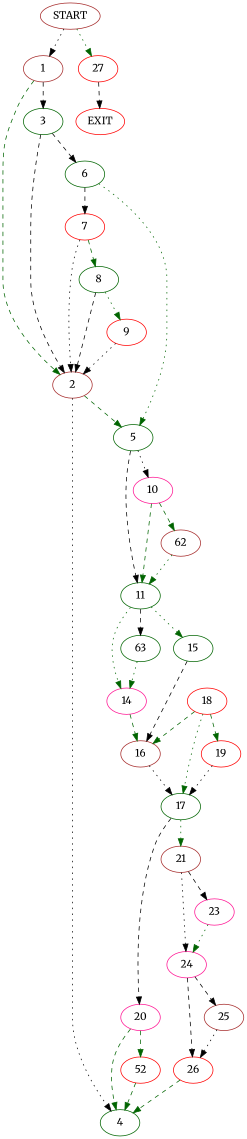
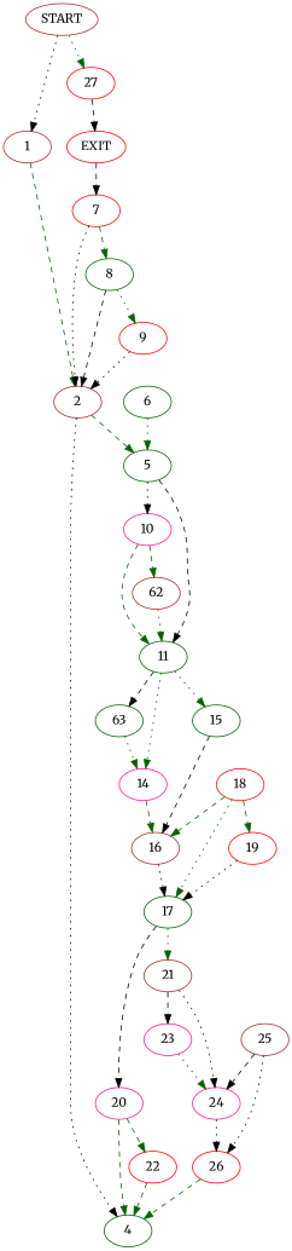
  digraph {
    fontname=Merriweather
    node [color=darkgreen fontname=Merriweather]
    edge [color=black fontname=Merriweather style=dashed]
    n1 [color=brown label=START]
    1 [color=brown]
    27 [color=red]
    2 [color=brown]
-   3
    n6 [color=red label=EXIT]
    4
    5
    6
    10 [color=deeppink]
    11
    7 [color=red]
    n13 [color=brown label=62]
    n14 [label=63]
    14 [color=deeppink]
    15
    8
    9 [color=red]
    16 [color=brown]
    17
    20 [color=deeppink]
    21 [color=brown]
    18 [color=red]
    19 [color=red]
-   22 [color=red label=52]
+   22 [color=red]
    23 [color=deeppink]
    24 [color=deeppink]
    25 [color=brown]
    26 [color=red]
    n1 -> 1 [style=dotted]
    n1 -> 27 [color=darkgreen style=dotted]
    1 -> 2 [color=darkgreen]
-   1 -> 3
    27 -> n6
    2 -> 4 [style=dotted]
    2 -> 5 [color=darkgreen]
-   3 -> 2
-   3 -> 6
    5 -> 10 [style=dotted]
    5 -> 11
    6 -> 5 [color=darkgreen style=dotted]
-   6 -> 7
+   n6 -> 7
    10 -> 11 [color=darkgreen]
    10 -> n13 [color=darkgreen]
    11 -> n14
    11 -> 14 [color=darkgreen style=dotted]
    11 -> 15 [color=darkgreen style=dotted]
    7 -> 2 [style=dotted]
    7 -> 8 [color=darkgreen]
    n13 -> 11 [color=darkgreen style=dotted]
    n14 -> 14 [color=darkgreen style=dotted]
    14 -> 16 [color=darkgreen]
    15 -> 16
    8 -> 2
    8 -> 9 [color=darkgreen style=dotted]
    9 -> 2 [style=dotted]
    16 -> 17 [style=dotted]
    17 -> 20
    17 -> 21 [color=darkgreen style=dotted]
    20 -> 4 [color=darkgreen]
    20 -> 22 [color=darkgreen]
    21 -> 23
    21 -> 24 [style=dotted]
    18 -> 16 [color=darkgreen]
    18 -> 17 [color=darkgreen style=dotted]
    18 -> 19 [color=darkgreen]
    19 -> 17 [style=dotted]
    22 -> 4 [color=darkgreen]
    23 -> 24 [color=darkgreen style=dotted]
-   24 -> 25
-   24 -> 26
+   25 -> 24
+   24 -> 26 [style=dotted]
    25 -> 26 [style=dotted]
    26 -> 4 [color=darkgreen]
  }
